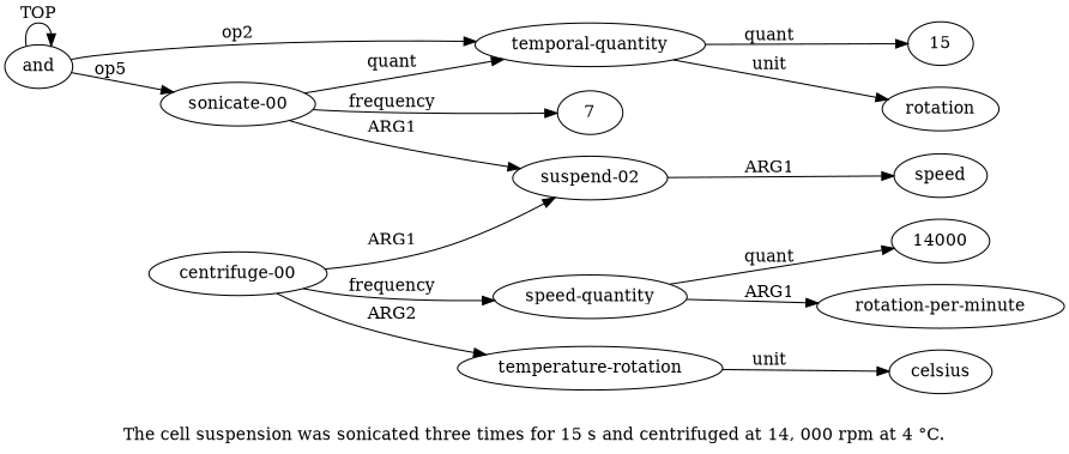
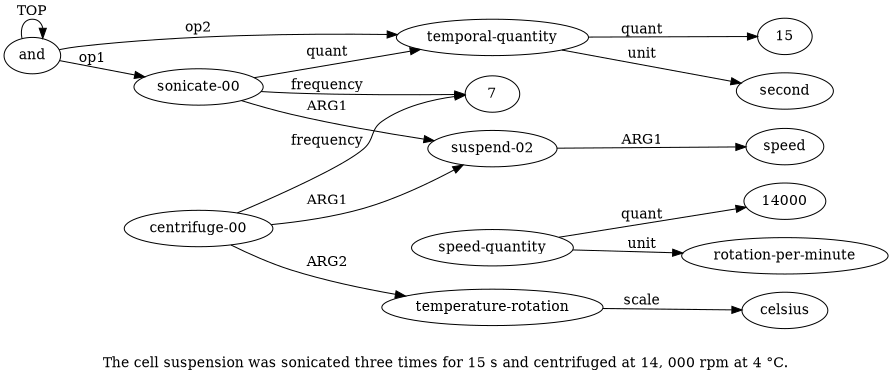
  digraph {
    label="The cell suspension was sonicated three times for 15 s and centrifuged at 14, 000 rpm at 4 °C."
    rankdir=LR
    node [color=black gold_ind=-1 test_ind=-1]
    edge [color=black gold_label=ARG1 test_label=ARG1]
    n1 [gold_ind=10 gold_label="rotation-per-minute" label="rotation-per-minute" test_ind=10 test_label="rotation-per-minute"]
    n2 [gold_label=15 label=15 test_label=15]
    n3 [gold_ind=1 gold_label="sonicate-00" label="sonicate-00" test_ind=1 test_label="sonicate-00"]
    n4 [gold_ind=2 gold_label="suspend-02" label="suspend-02" test_ind=2 test_label="suspend-02"]
    n5 [gold_ind=4 gold_label="temporal-quantity" label="temporal-quantity" test_ind=4 test_label="temporal-quantity"]
    n6 [gold_label=3 label=7 test_label=3]
    n7 [gold_ind=3 gold_label=cell label=speed test_ind=3 test_label=cell]
-   n8 [gold_ind=5 gold_label=second label=rotation test_ind=5 test_label=second]
+   n8 [gold_ind=5 gold_label=second label=second test_ind=5 test_label=second]
    n9 [gold_ind=0 gold_label=and label=and test_ind=0 test_label=and]
    n10 [gold_ind=6 gold_label="centrifuge-00" label="centrifuge-00" test_ind=6 test_label="centrifuge-00"]
    n11 [gold_ind=7 gold_label="temperature-quantity" label="temperature-rotation" test_ind=7 test_label="temperature-quantity"]
    n12 [gold_ind=9 gold_label="speed-quantity" label="speed-quantity" test_ind=9 test_label="speed-quantity"]
    n13 [gold_ind=8 gold_label=celsius label=celsius test_ind=8 test_label=celsius]
    n14 [gold_label=14000 label=14000 test_label=14000]
    n3 -> n4 [label=ARG1]
    n3 -> n5 [gold_label=duration label=quant test_label=duration]
    n3 -> n6 [gold_label=frequency label=frequency test_label=frequency]
    n4 -> n7 [label=ARG1]
    n5 -> n2 [gold_label=quant label=quant test_label=quant]
    n5 -> n8 [gold_label=unit label=unit test_label=unit]
-   n9 -> n3 [gold_label=op1 label=op5 test_label=op1]
+   n9 -> n3 [gold_label=op1 label=op1 test_label=op1]
    n9 -> n5 [gold_label=op2 label=op2 test_label=op2]
    n9 -> n9 [gold_label=TOP label=TOP test_label=TOP]
    n10 -> n4 [label=ARG1]
    n10 -> n11 [gold_label=ARG2 label=ARG2 test_label=ARG2]
-   n10 -> n12 [gold_label=frequency label=frequency test_label=frequency]
-   n11 -> n13 [gold_label=scale label=unit test_label=scale]
-   n12 -> n1 [gold_label=unit label=ARG1 test_label=unit]
+   n10 -> n6 [gold_label=frequency label=frequency test_label=frequency]
+   n11 -> n13 [gold_label=scale label=scale test_label=scale]
+   n12 -> n1 [gold_label=unit label=unit test_label=unit]
    n12 -> n14 [gold_label=quant label=quant test_label=quant]
  }
